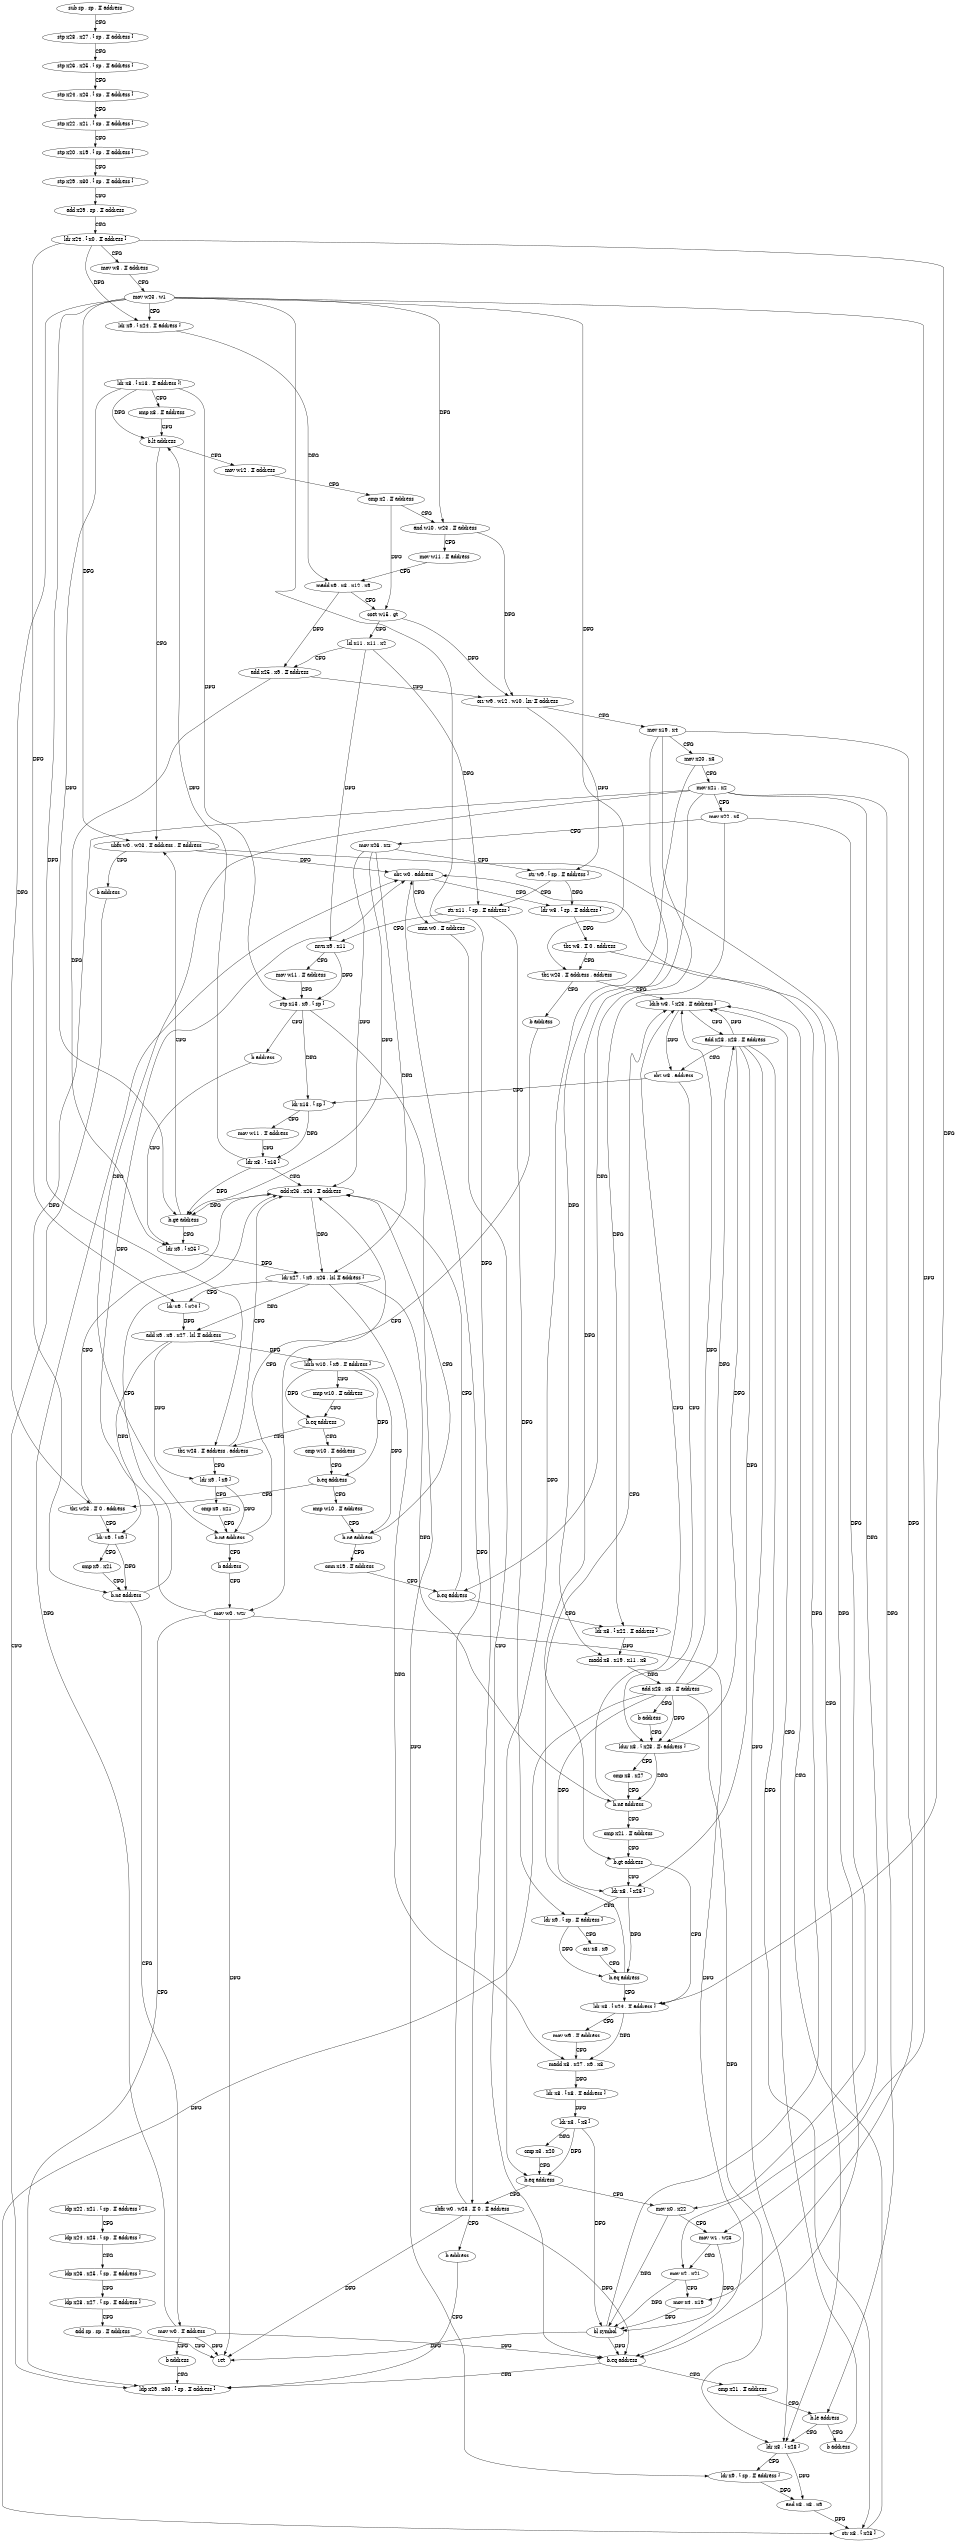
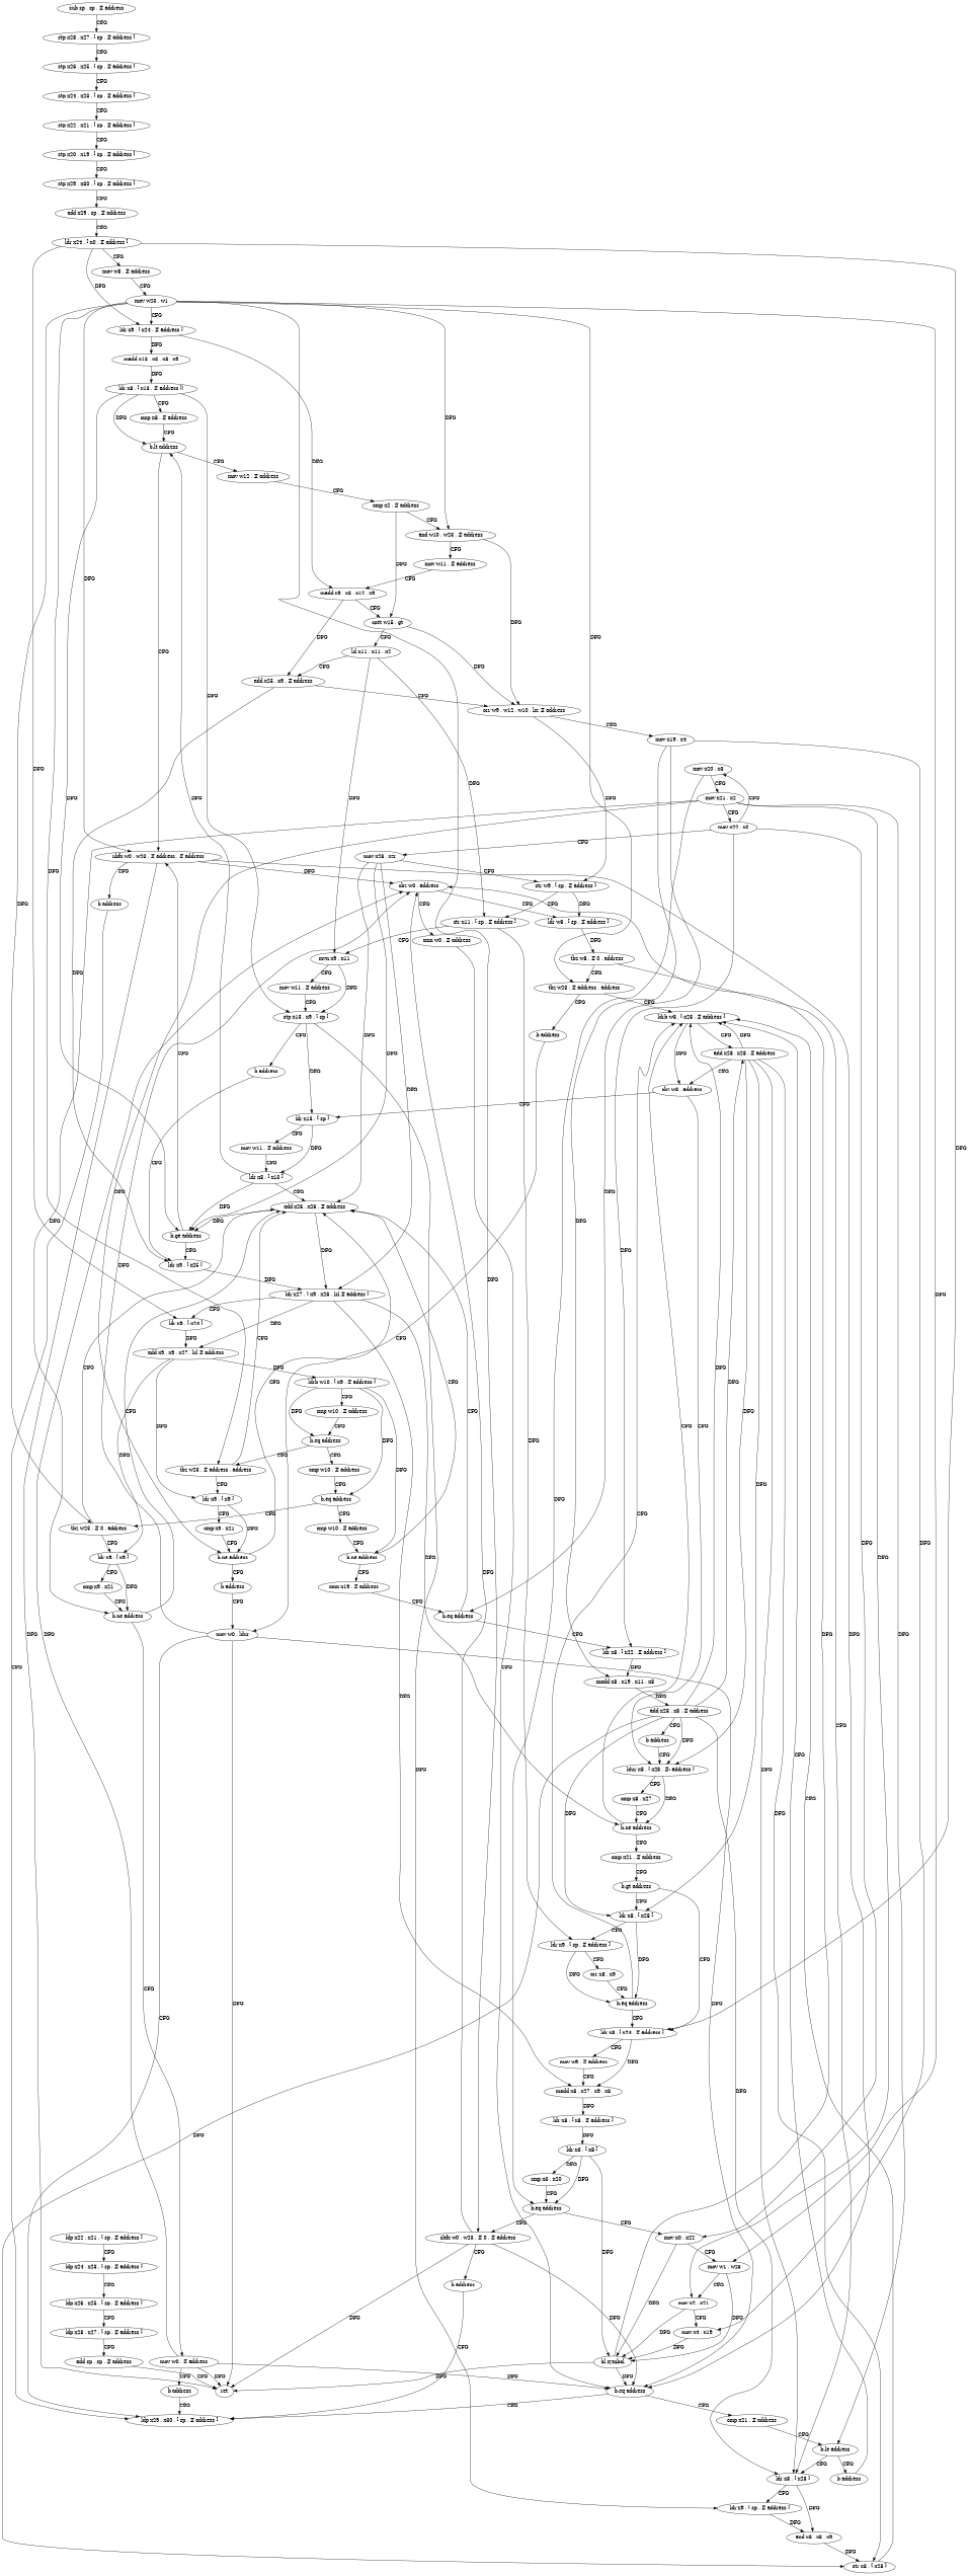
  digraph {
    n1 [label="sub sp , sp , # address"]
    n2 [label="stp x28 , x27 , [ sp , # address ]"]
    n3 [label="stp x26 , x25 , [ sp , # address ]"]
    n4 [label="stp x24 , x23 , [ sp , # address ]"]
    n5 [label="stp x22 , x21 , [ sp , # address ]"]
    n6 [label="stp x20 , x19 , [ sp , # address ]"]
    n7 [label="stp x29 , x30 , [ sp , # address ]"]
    n8 [label="add x29 , sp , # address"]
    n9 [label="ldr x24 , [ x0 , # address ]"]
    n10 [label="mov w8 , # address"]
    n11 [label="ldr x9 , [ x24 , # address ]"]
    n12 [label="ldr x9 , [ x24 ]"]
    n13 [label="ldr x8 , [ x24 , # address ]"]
    n14 [label="mov w23 , w1"]
+   n15 [label="madd x13 , x3 , x8 , x9"]
    n16 [label="madd x9 , x3 , x12 , x9"]
    n17 [label="add x9 , x9 , x27 , lsl # address"]
    n18 [label="madd x8 , x27 , x9 , x8"]
    n19 [label="mov w9 , # address"]
    n20 [label="ubfx w0 , w23 , # address , # address"]
    n21 [label="and w10 , w23 , # address"]
    n22 [label="tbz w23 , # address , address"]
    n23 [label="tbz w23 , # 0 , address"]
    n24 [label="sbfx w0 , w23 , # 0 , # address"]
    n25 [label="mov w1 , w23"]
    n26 [label="tbz w23 , # address , address"]
    n27 [label="b address"]
    n28 [label=ret]
    n29 [label="cbz w0 , address"]
    n30 [label="b.eq address"]
    n31 [label="mov w11 , # address"]
    n32 [label="orr w9 , w12 , w10 , lsr # address"]
    n33 [label="add x26 , x26 , # address"]
    n34 [label="ldr x9 , [ x9 ]"]
    n35 [label="ldr x9 , [ x9 ]"]
    n36 [label="b address"]
    n37 [label="mov x2 , x21"]
    n38 [label="bl symbol"]
    n39 [label="ldrb w8 , [ x28 , # address ]"]
    n40 [label="b address"]
    n41 [label="ldr x8 , [ x13 , # address ]!"]
    n42 [label="cset w15 , gt"]
    n43 [label="add x25 , x9 , # address"]
    n44 [label="cmp x8 , # address"]
    n45 [label="b.lt address"]
    n46 [label="stp x13 , x9 , [ sp ]"]
    n47 [label="b.ge address"]
    n48 [label="mov w12 , # address"]
    n49 [label="b address"]
    n50 [label="ldr x13 , [ sp ]"]
    n51 [label="ldr x9 , [ sp , # address ]"]
    n52 [label="ldr x9 , [ x25 ]"]
    n53 [label="cmp x2 , # address"]
    n54 [label="ldp x29 , x30 , [ sp , # address ]"]
    n55 [label="ldr w8 , [ sp , # address ]"]
    n56 [label="cmn w0 , # address"]
    n57 [label="cmp x21 , # address"]
    n58 [label="lsl x11 , x11 , x2"]
    n59 [label="mov x19 , x4"]
    n60 [label="str w9 , [ sp , # address ]"]
    n61 [label="str x11 , [ sp , # address ]"]
    n62 [label="mvn x9 , x11"]
    n63 [label="ldr x9 , [ sp , # address ]"]
    n64 [label="mov w11 , # address"]
    n65 [label="ldr x27 , [ x9 , x26 , lsl # address ]"]
    n66 [label="mov x20 , x3"]
    n67 [label="b.eq address"]
    n68 [label="madd x8 , x19 , x11 , x8"]
    n69 [label="mov x4 , x19"]
    n70 [label="mov x21 , x2"]
    n71 [label="b.eq address"]
    n72 [label="ldr x8 , [ x22 , # address ]"]
    n73 [label="add x28 , x8 , # address"]
    n74 [label="mov x22 , x0"]
    n75 [label="b.ne address"]
    n76 [label="b.ne address"]
    n77 [label="b.gt address"]
    n78 [label="b.le address"]
    n79 [label="mov x0 , x22"]
    n80 [label="mov x26 , xzr"]
    n81 [label="b address"]
    n82 [label="mov w0 , # address"]
    n83 [label="ldr x8 , [ x28 ]"]
    n84 [label="ldr x8 , [ x28 ]"]
    n85 [label="b address"]
    n86 [label="b.ne address"]
    n87 [label="tbz w8 , # 0 , address"]
    n88 [label="b.eq address"]
    n89 [label="orr x8 , x9"]
    n90 [label="mov w11 , # address"]
    n91 [label="ldr x8 , [ x13 ]"]
    n92 [label="and x8 , x8 , x9"]
    n93 [label="ldp x22 , x21 , [ sp , # address ]"]
    n94 [label="ldp x24 , x23 , [ sp , # address ]"]
    n95 [label="ldp x26 , x25 , [ sp , # address ]"]
    n96 [label="ldp x28 , x27 , [ sp , # address ]"]
    n97 [label="add sp , sp , # address"]
    n98 [label="ldrb w10 , [ x9 , # address ]"]
    n99 [label="cmp x21 , # address"]
    n100 [label="ldr x8 , [ x8 , # address ]"]
    n101 [label="cmp w10 , # address"]
    n102 [label="b.eq address"]
    n103 [label="b.eq address"]
    n104 [label="b.ne address"]
    n105 [label="cmp x9 , x21"]
    n106 [label="cmp x9 , x21"]
    n107 [label="cmp w10 , # address"]
    n108 [label="cmp w10 , # address"]
    n109 [label="cmn x19 , # address"]
-   n110 [label="mov w0 , wzr"]
+   n110 [label="mov w0 , ldur"]
    n111 [label="b address"]
    n112 [label="b address"]
    n113 [label="ldur x8 , [ x28 , #- address ]"]
    n114 [label="add x28 , x28 , # address"]
    n115 [label="str x8 , [ x28 ]"]
    n116 [label="cmp x8 , x27"]
    n117 [label="cbz w8 , address"]
    n118 [label="ldr x3 , [ x8 ]"]
    n119 [label="cmp x3 , x20"]
    n1 -> n2 [label=CFG]
    n2 -> n3 [label=CFG]
    n3 -> n4 [label=CFG]
    n4 -> n5 [label=CFG]
    n5 -> n6 [label=CFG]
    n6 -> n7 [label=CFG]
    n7 -> n8 [label=CFG]
    n8 -> n9 [label=CFG]
    n9 -> n10 [label=CFG]
    n9 -> n11 [label=DFG]
    n9 -> n12 [label=DFG]
    n9 -> n13 [label=DFG]
    n10 -> n14 [label=CFG]
+   n11 -> n15 [label=DFG]
    n11 -> n16 [label=DFG]
    n12 -> n17 [label=DFG]
    n13 -> n18 [label=DFG]
    n13 -> n19 [label=CFG]
    n14 -> n11 [label=CFG]
    n14 -> n20 [label=DFG]
    n14 -> n21 [label=DFG]
    n14 -> n22 [label=DFG]
    n14 -> n23 [label=DFG]
    n14 -> n24 [label=DFG]
    n14 -> n25 [label=DFG]
    n14 -> n26 [label=DFG]
+   n15 -> n41 [label=DFG]
    n16 -> n42 [label=CFG]
    n16 -> n43 [label=DFG]
    n17 -> n34 [label=DFG]
    n17 -> n35 [label=DFG]
    n17 -> n98 [label=DFG]
    n18 -> n100 [label=DFG]
    n19 -> n18 [label=CFG]
    n20 -> n27 [label=CFG]
+   n20 -> n28 [label=DFG]
    n20 -> n29 [label=DFG]
    n20 -> n30 [label=DFG]
    n21 -> n31 [label=CFG]
    n21 -> n32 [label=DFG]
    n22 -> n33 [label=CFG]
    n22 -> n34 [label=CFG]
    n23 -> n33 [label=CFG]
    n23 -> n35 [label=CFG]
    n24 -> n28 [label=DFG]
    n24 -> n29 [label=DFG]
    n24 -> n30 [label=DFG]
    n24 -> n36 [label=CFG]
    n25 -> n37 [label=CFG]
    n25 -> n38 [label=DFG]
    n26 -> n39 [label=CFG]
    n26 -> n40 [label=CFG]
    n27 -> n54 [label=CFG]
    n29 -> n55 [label=CFG]
    n29 -> n56 [label=CFG]
    n30 -> n54 [label=CFG]
    n30 -> n57 [label=CFG]
    n31 -> n16 [label=CFG]
    n32 -> n59 [label=CFG]
    n32 -> n60 [label=DFG]
    n33 -> n47 [label=DFG]
    n33 -> n65 [label=DFG]
    n34 -> n75 [label=DFG]
    n34 -> n105 [label=CFG]
    n35 -> n76 [label=DFG]
    n35 -> n106 [label=CFG]
    n36 -> n54 [label=CFG]
    n37 -> n38 [label=DFG]
    n37 -> n69 [label=CFG]
    n38 -> n28 [label=DFG]
    n38 -> n29 [label=DFG]
    n38 -> n30 [label=DFG]
    n39 -> n114 [label=CFG]
    n39 -> n117 [label=DFG]
    n40 -> n110 [label=CFG]
    n41 -> n44 [label=CFG]
    n41 -> n45 [label=DFG]
    n41 -> n46 [label=DFG]
    n41 -> n47 [label=DFG]
    n42 -> n32 [label=DFG]
    n42 -> n58 [label=CFG]
    n43 -> n32 [label=CFG]
    n43 -> n52 [label=DFG]
    n44 -> n45 [label=CFG]
    n45 -> n20 [label=CFG]
    n45 -> n48 [label=CFG]
    n46 -> n49 [label=CFG]
    n46 -> n50 [label=DFG]
    n46 -> n51 [label=DFG]
    n47 -> n20 [label=CFG]
    n47 -> n52 [label=CFG]
    n48 -> n53 [label=CFG]
    n49 -> n52 [label=CFG]
    n50 -> n90 [label=CFG]
    n50 -> n91 [label=DFG]
    n51 -> n92 [label=DFG]
    n52 -> n65 [label=DFG]
    n53 -> n21 [label=CFG]
    n53 -> n42 [label=DFG]
    n55 -> n87 [label=DFG]
    n56 -> n30 [label=CFG]
    n57 -> n78 [label=CFG]
    n58 -> n43 [label=CFG]
    n58 -> n61 [label=DFG]
    n58 -> n62 [label=DFG]
-   n59 -> n66 [label=CFG]
+   n74 -> n66 [label=CFG]
    n59 -> n67 [label=DFG]
    n59 -> n68 [label=DFG]
    n59 -> n69 [label=DFG]
    n60 -> n55 [label=DFG]
    n60 -> n61 [label=CFG]
    n61 -> n62 [label=CFG]
    n61 -> n63 [label=DFG]
    n62 -> n46 [label=DFG]
    n62 -> n64 [label=CFG]
    n63 -> n88 [label=DFG]
    n63 -> n89 [label=CFG]
    n64 -> n46 [label=CFG]
    n65 -> n12 [label=CFG]
    n65 -> n17 [label=DFG]
    n65 -> n18 [label=DFG]
    n65 -> n86 [label=DFG]
    n66 -> n70 [label=CFG]
    n66 -> n71 [label=DFG]
    n67 -> n33 [label=CFG]
    n67 -> n72 [label=CFG]
    n68 -> n73 [label=DFG]
    n69 -> n38 [label=DFG]
    n70 -> n37 [label=DFG]
    n70 -> n74 [label=CFG]
    n70 -> n75 [label=DFG]
    n70 -> n76 [label=DFG]
-   n70 -> n77 [label=DFG]
    n70 -> n78 [label=DFG]
    n71 -> n24 [label=CFG]
    n71 -> n79 [label=CFG]
    n72 -> n68 [label=DFG]
    n73 -> n39 [label=DFG]
    n73 -> n83 [label=DFG]
    n73 -> n84 [label=DFG]
    n73 -> n112 [label=CFG]
    n73 -> n113 [label=DFG]
    n73 -> n114 [label=DFG]
    n73 -> n115 [label=DFG]
    n74 -> n72 [label=DFG]
    n74 -> n79 [label=DFG]
    n74 -> n80 [label=CFG]
    n75 -> n33 [label=CFG]
    n75 -> n81 [label=CFG]
    n76 -> n33 [label=CFG]
    n76 -> n82 [label=CFG]
    n77 -> n13 [label=CFG]
    n77 -> n83 [label=CFG]
    n78 -> n84 [label=CFG]
    n78 -> n85 [label=CFG]
    n79 -> n25 [label=CFG]
    n79 -> n38 [label=DFG]
    n80 -> n33 [label=DFG]
    n80 -> n47 [label=DFG]
    n80 -> n60 [label=CFG]
    n80 -> n65 [label=DFG]
    n81 -> n110 [label=CFG]
    n82 -> n28 [label=DFG]
    n82 -> n29 [label=DFG]
    n82 -> n30 [label=DFG]
    n82 -> n111 [label=CFG]
    n83 -> n63 [label=CFG]
    n83 -> n88 [label=DFG]
    n84 -> n51 [label=CFG]
    n84 -> n92 [label=DFG]
    n85 -> n39 [label=CFG]
    n86 -> n39 [label=CFG]
    n86 -> n99 [label=CFG]
    n87 -> n26 [label=CFG]
    n87 -> n84 [label=CFG]
    n88 -> n13 [label=CFG]
    n88 -> n39 [label=CFG]
    n89 -> n88 [label=CFG]
    n90 -> n91 [label=CFG]
    n91 -> n33 [label=CFG]
    n91 -> n45 [label=DFG]
    n91 -> n47 [label=DFG]
    n92 -> n115 [label=DFG]
    n93 -> n94 [label=CFG]
    n94 -> n95 [label=CFG]
    n95 -> n96 [label=CFG]
    n96 -> n97 [label=CFG]
    n97 -> n28 [label=CFG]
    n98 -> n101 [label=CFG]
    n98 -> n102 [label=DFG]
    n98 -> n103 [label=DFG]
    n98 -> n104 [label=DFG]
    n99 -> n77 [label=CFG]
    n100 -> n118 [label=DFG]
    n101 -> n102 [label=CFG]
    n102 -> n22 [label=CFG]
    n102 -> n107 [label=CFG]
    n103 -> n23 [label=CFG]
    n103 -> n108 [label=CFG]
    n104 -> n33 [label=CFG]
    n104 -> n109 [label=CFG]
    n105 -> n75 [label=CFG]
    n106 -> n76 [label=CFG]
    n107 -> n103 [label=CFG]
    n108 -> n104 [label=CFG]
    n109 -> n67 [label=CFG]
    n110 -> n28 [label=DFG]
    n110 -> n29 [label=DFG]
    n110 -> n30 [label=DFG]
    n110 -> n54 [label=CFG]
    n111 -> n54 [label=CFG]
    n112 -> n113 [label=CFG]
    n113 -> n86 [label=DFG]
    n113 -> n116 [label=CFG]
    n114 -> n39 [label=DFG]
    n114 -> n83 [label=DFG]
    n114 -> n84 [label=DFG]
    n114 -> n113 [label=DFG]
    n114 -> n115 [label=DFG]
    n114 -> n117 [label=CFG]
    n115 -> n39 [label=CFG]
    n116 -> n86 [label=CFG]
    n117 -> n50 [label=CFG]
    n117 -> n113 [label=CFG]
    n118 -> n38 [label=DFG]
    n118 -> n71 [label=DFG]
    n118 -> n119 [label=DFG]
    n119 -> n71 [label=CFG]
  }
